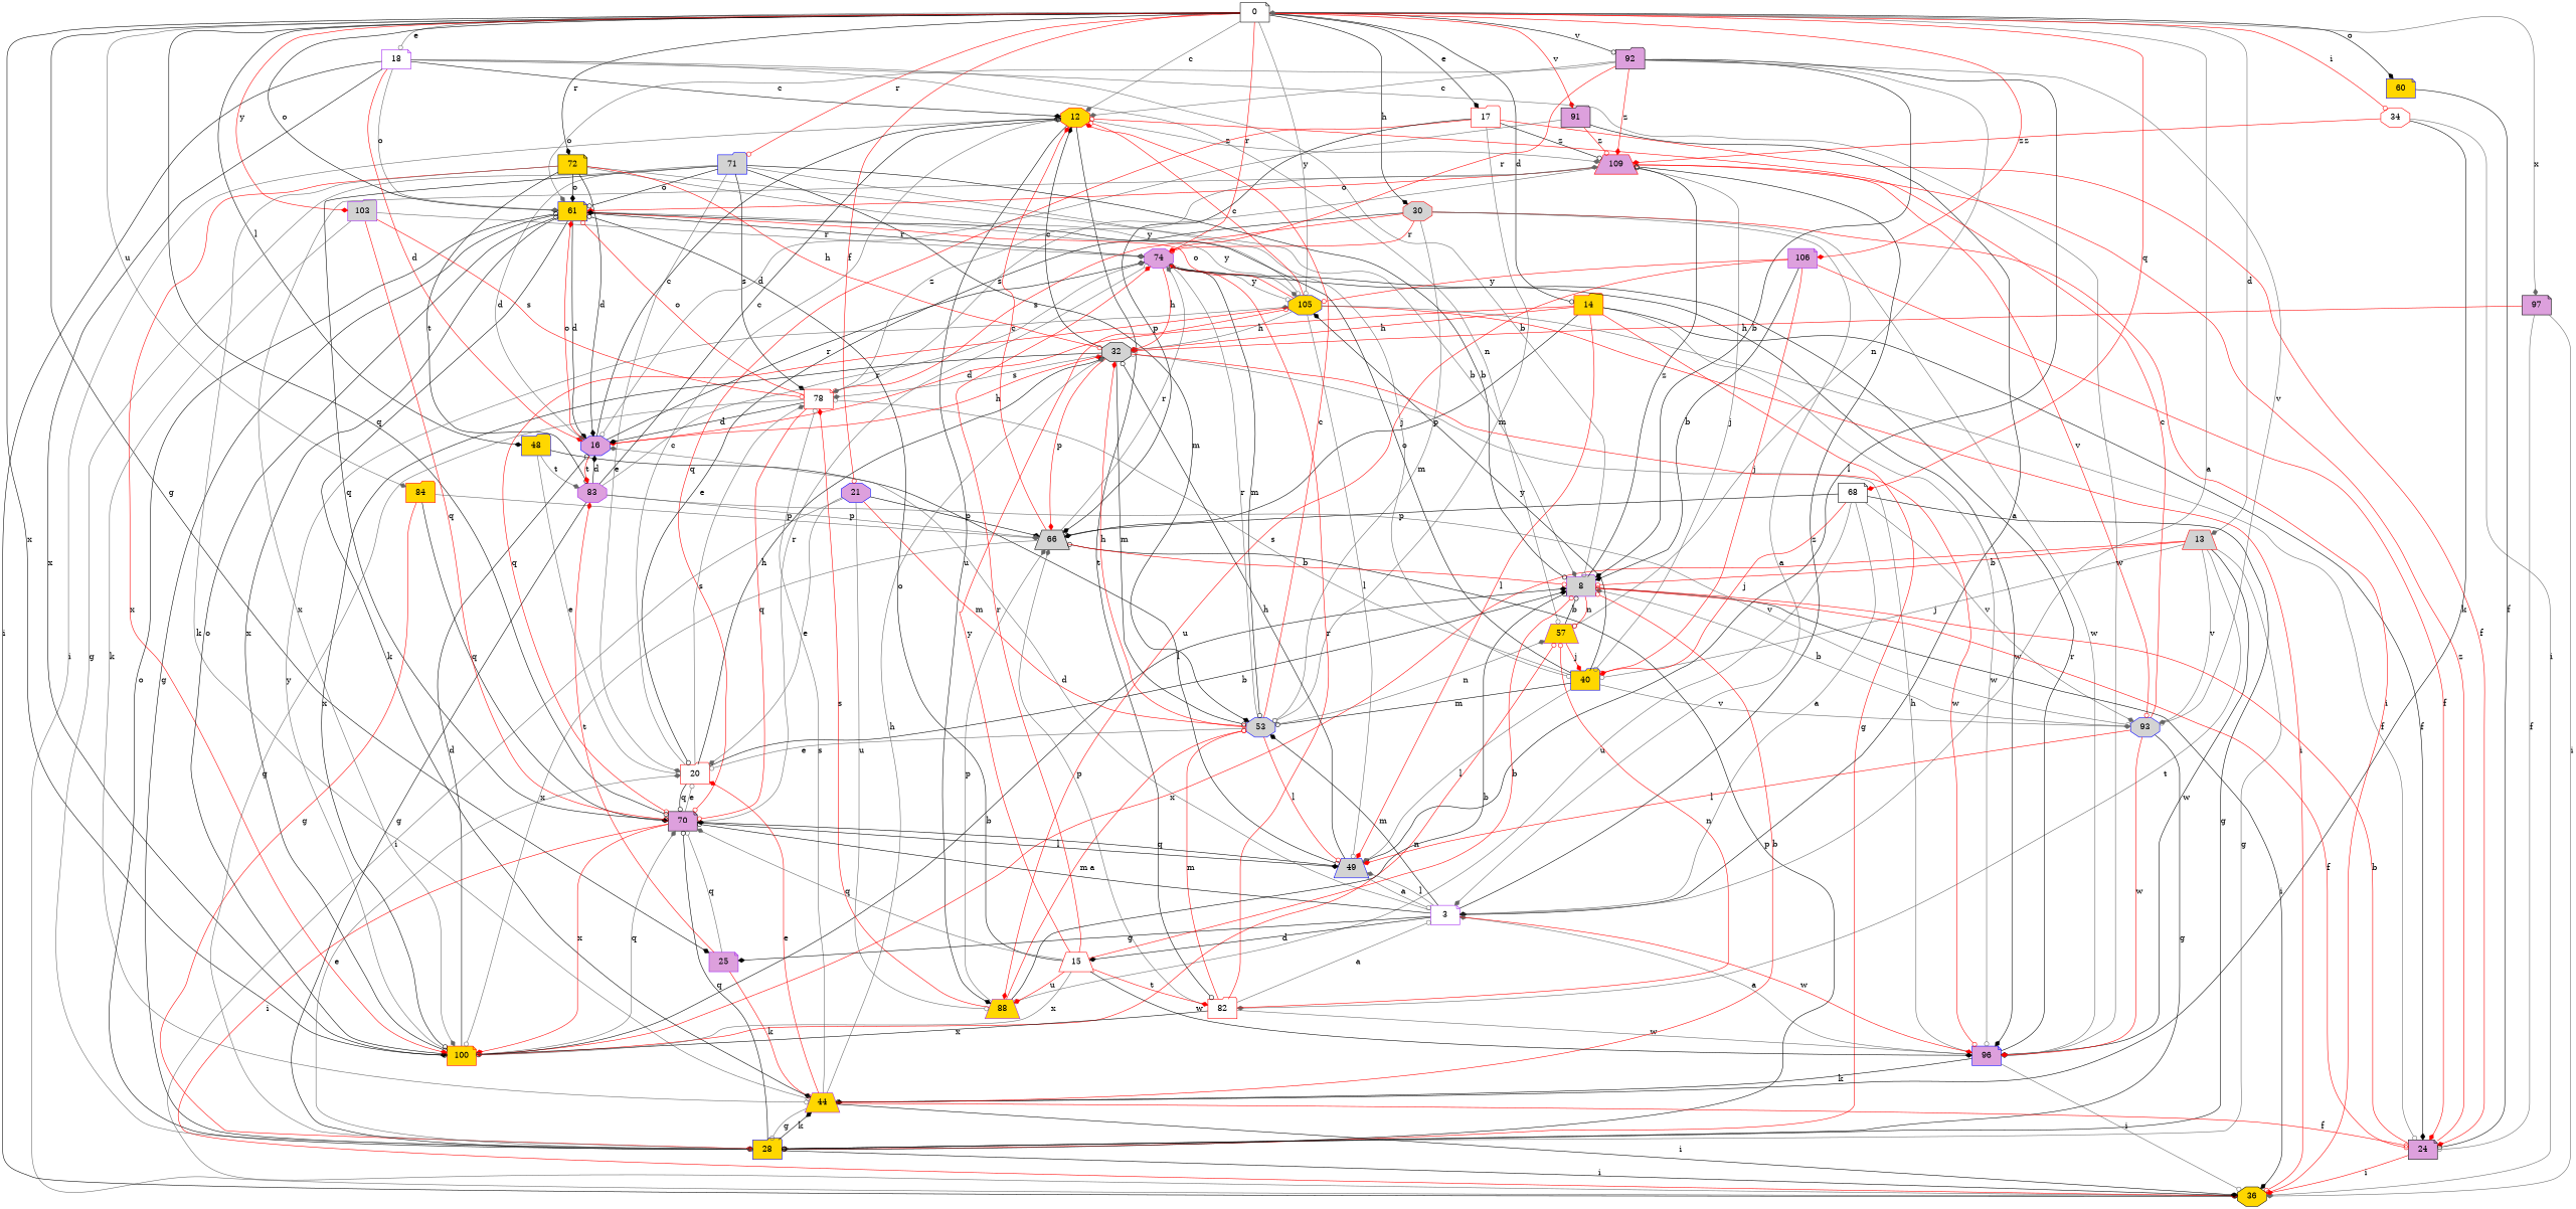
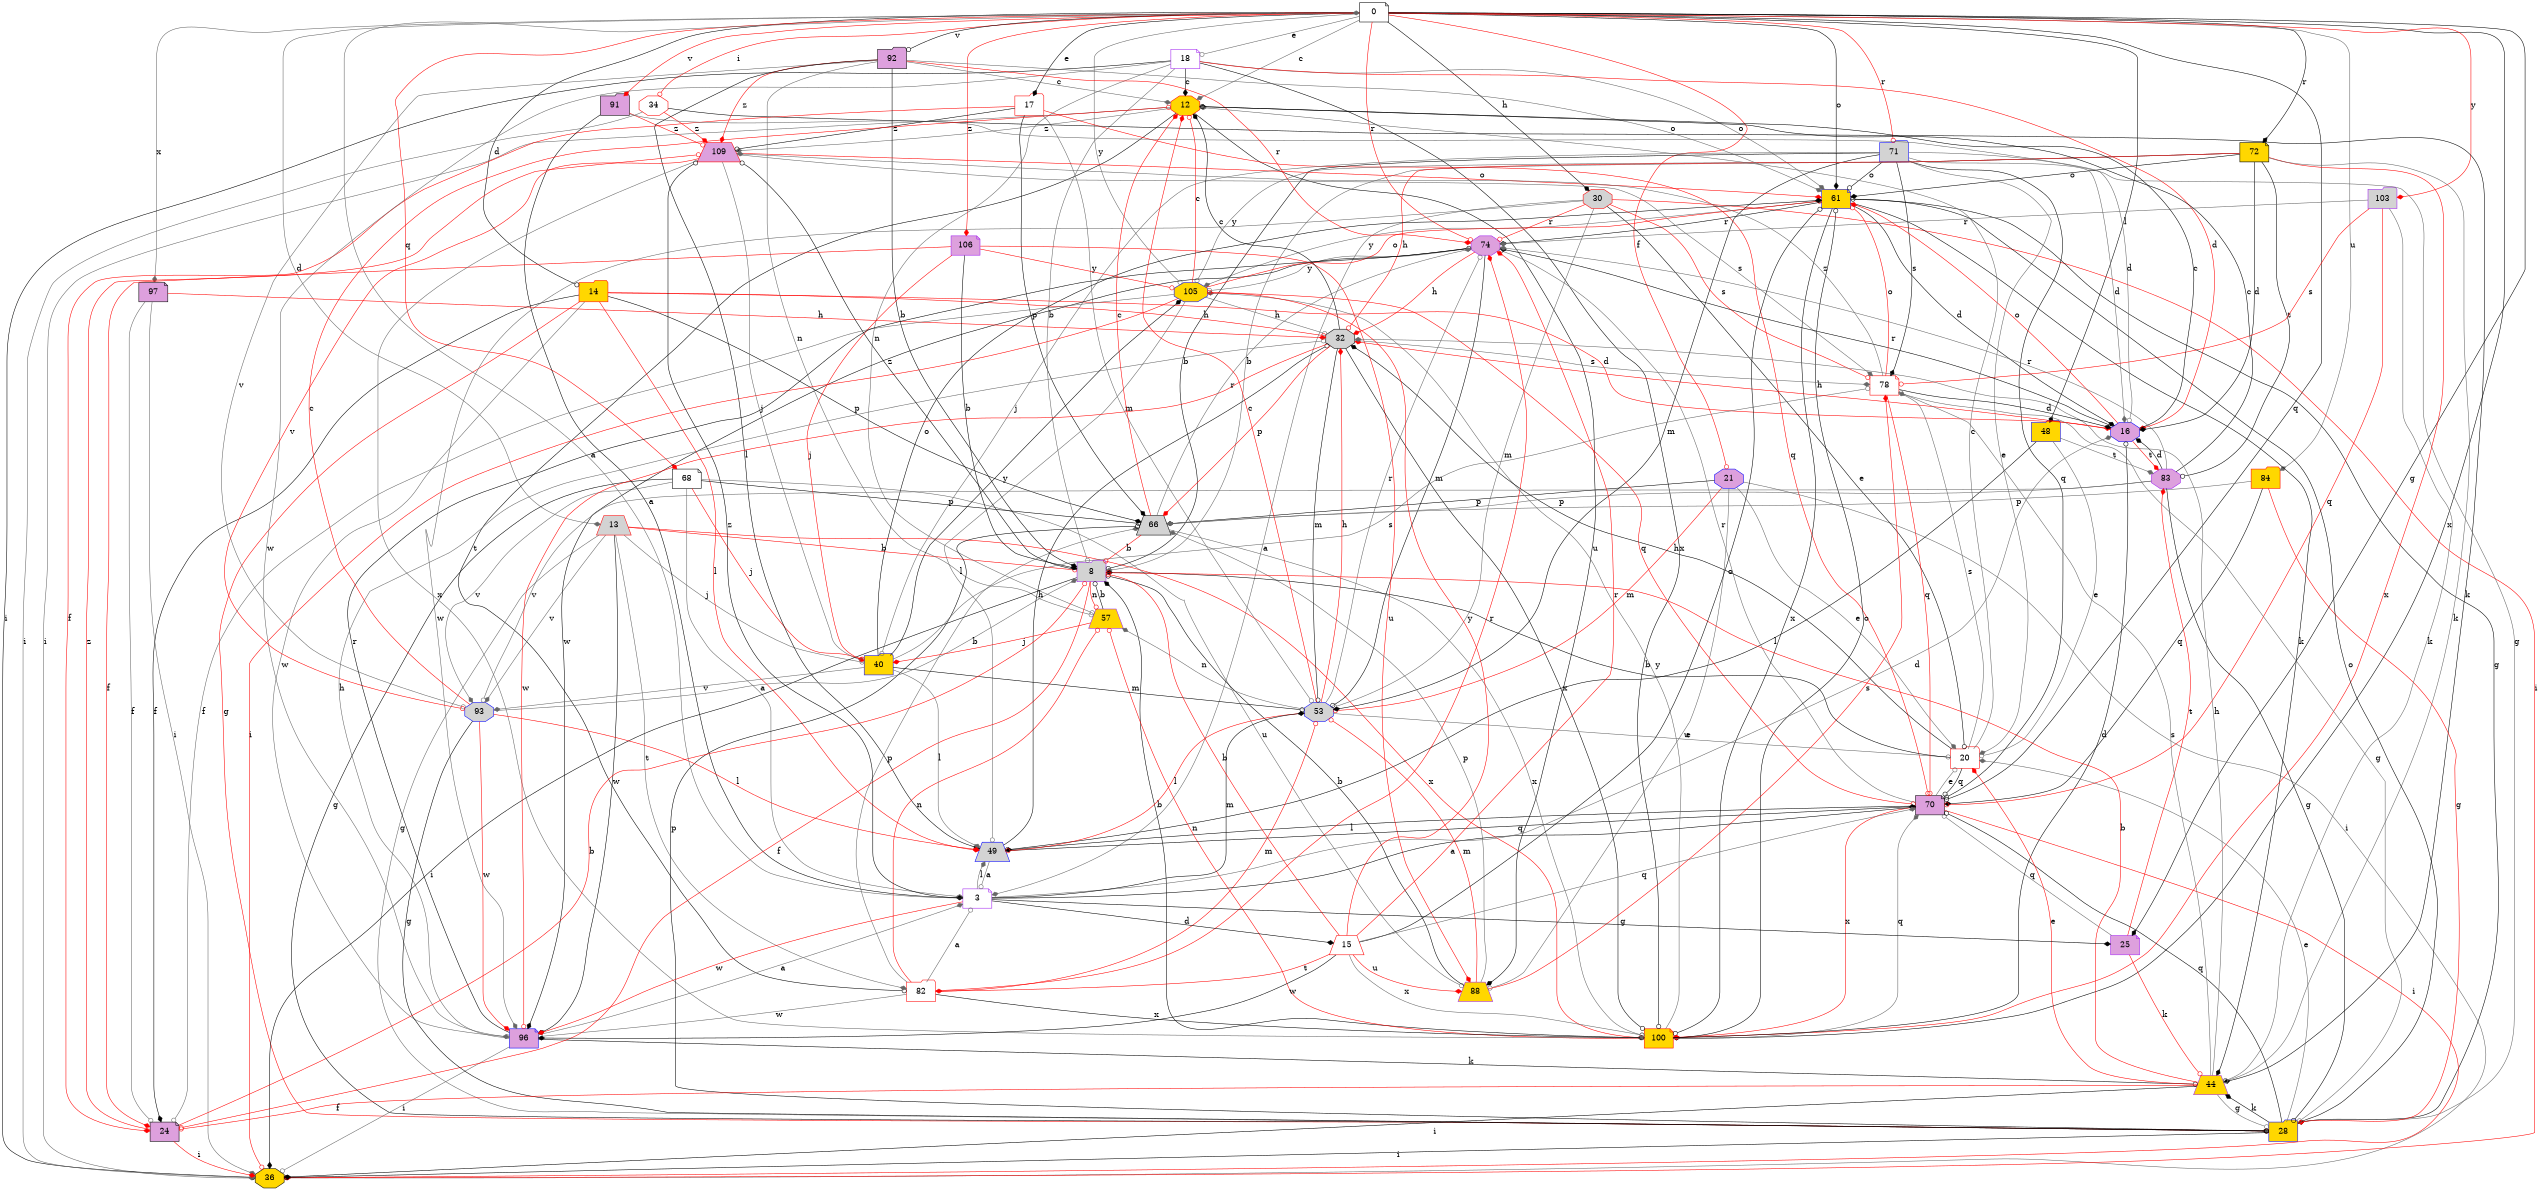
  strict digraph {
    node [color=red fillcolor=gold shape=note style=filled]
    edge [arrowhead=diamond color=gray40]
    0 [color=black fillcolor=white]
    12 [shape=octagon]
    13 [fillcolor=lightgrey shape=trapezium]
    14 [shape=folder]
    17 [fillcolor=white shape=folder]
    18 [color=purple fillcolor=white]
    21 [color=blue fillcolor=plum shape=octagon]
    25 [color=purple fillcolor=plum]
    30 [fillcolor=lightgrey shape=octagon]
    34 [fillcolor=white shape=octagon]
    48 [color=blue shape=folder]
-   60 [color=blue]
    61 [color=blue]
    68 [color=black fillcolor=white]
    70 [color=black fillcolor=plum]
    71 [color=blue fillcolor=lightgrey shape=folder]
    72 [color=black]
    74 [color=purple fillcolor=plum shape=octagon]
    84 [shape=folder]
    91 [color=black fillcolor=plum shape=folder]
    92 [color=black fillcolor=plum shape=folder]
    97 [color=black fillcolor=plum]
    100
    103 [color=purple fillcolor=lightgrey shape=folder]
    105 [color=blue shape=octagon]
    106 [color=purple fillcolor=plum]
    109 [fillcolor=plum shape=trapezium]
    36 [color=black shape=octagon]
    82 [fillcolor=white shape=folder]
    88 [color=purple shape=trapezium]
    96 [color=blue fillcolor=plum]
    8 [color=purple fillcolor=lightgrey shape=folder]
    28 [color=blue shape=folder]
    40 [color=blue shape=folder]
    93 [color=blue fillcolor=lightgrey shape=octagon]
    16 [color=blue fillcolor=plum shape=octagon]
    49 [color=blue fillcolor=lightgrey shape=trapezium]
    24 [color=black fillcolor=plum]
    32 [color=black fillcolor=lightgrey shape=octagon]
    66 [color=black fillcolor=lightgrey shape=trapezium]
    53 [color=blue fillcolor=lightgrey shape=octagon]
    57 [color=purple shape=trapezium]
    20 [fillcolor=white shape=folder]
    83 [color=purple fillcolor=plum shape=octagon]
    44 [color=purple shape=trapezium]
    3 [color=purple fillcolor=white]
    78 [fillcolor=white]
    15 [fillcolor=white shape=trapezium]
    0 -> 12 [label=c]
    0 -> 13 [label=d]
    0 -> 14 [arrowhead=odot color=black label=d]
    0 -> 17 [color=black label=e]
    0 -> 18 [arrowhead=odot label=e]
    0 -> 21 [arrowhead=odot color=red label=f]
    0 -> 25 [color=black label=g]
    0 -> 30 [color=black label=h]
    0 -> 34 [arrowhead=odot color=red label=i]
    0 -> 48 [color=black label=l]
-   0 -> 60 [color=black label=o]
    0 -> 61 [color=black label=o]
    0 -> 68 [color=red label=q]
    0 -> 70 [arrowhead=odot color=black label=q]
    0 -> 71 [arrowhead=odot color=red label=r]
    0 -> 72 [color=black label=r]
    0 -> 74 [arrowhead=odot color=red label=r]
    0 -> 84 [label=u]
    0 -> 91 [color=red label=v]
    0 -> 92 [arrowhead=odot color=black label=v]
    0 -> 97 [label=x]
    0 -> 100 [color=black label=x]
    0 -> 103 [color=red label=y]
    0 -> 105 [arrowhead=odot label=y]
    0 -> 106 [color=red label=z]
    12 -> 109 [label=z]
    12 -> 36 [label=i]
    12 -> 82 [arrowhead=odot color=black label=t]
    12 -> 88 [color=black label=u]
    13 -> 100 [color=red label=x]
    13 -> 82 [label=t]
    13 -> 96 [color=black label=w]
    13 -> 8 [arrowhead=odot color=red label=b]
    13 -> 28 [label=g]
    13 -> 40 [arrowhead=odot label=j]
    13 -> 93 [label=v]
    14 -> 96 [arrowhead=odot label=w]
    14 -> 28 [arrowhead=odot color=red label=g]
    14 -> 16 [color=red label=d]
    14 -> 49 [color=red label=l]
    14 -> 24 [color=black label=f]
    14 -> 32 [arrowhead=odot color=red label=h]
    14 -> 66 [color=black label=p]
    17 -> 70 [arrowhead=odot color=red label=q]
    17 -> 109 [arrowhead=odot color=black label=z]
    17 -> 24 [color=red label=f]
    17 -> 66 [color=black label=p]
    17 -> 53 [arrowhead=odot label=m]
    18 -> 12 [color=black label=c]
    18 -> 61 [label=o]
    18 -> 100 [arrowhead=odot color=black label=x]
    18 -> 36 [arrowhead=odot color=black label=i]
    18 -> 96 [label=w]
    18 -> 8 [arrowhead=odot label=b]
    18 -> 16 [color=red label=d]
    18 -> 57 [arrowhead=odot label=n]
    21 -> 36 [label=i]
    21 -> 88 [arrowhead=odot label=u]
    21 -> 66 [color=black label=p]
    21 -> 53 [arrowhead=odot color=red label=m]
    21 -> 20 [label=e]
    25 -> 70 [arrowhead=odot label=q]
    25 -> 83 [color=red label=t]
    25 -> 44 [arrowhead=odot color=red label=k]
    30 -> 74 [arrowhead=odot color=red label=r]
    30 -> 36 [arrowhead=odot color=red label=i]
    30 -> 96 [label=w]
    30 -> 53 [arrowhead=odot label=m]
    30 -> 20 [arrowhead=odot color=black label=e]
    30 -> 3 [label=a]
    30 -> 78 [arrowhead=odot color=red label=s]
    34 -> 109 [color=red label=z]
    34 -> 36 [label=i]
    34 -> 44 [color=black label=k]
    48 -> 49 [arrowhead=odot color=black label=l]
    48 -> 20 [arrowhead=odot label=e]
    48 -> 83 [label=t]
-   60 -> 24 [arrowhead=odot color=black label=f]
    61 -> 74 [color=black label=r]
    61 -> 100 [arrowhead=odot color=black label=x]
    61 -> 105 [label=y]
    61 -> 28 [color=black label=g]
    61 -> 16 [color=black label=d]
    61 -> 44 [color=black label=k]
    68 -> 88 [arrowhead=odot label=u]
    68 -> 28 [arrowhead=odot color=black label=g]
    68 -> 40 [arrowhead=odot color=red label=j]
    68 -> 93 [label=v]
    68 -> 66 [arrowhead=odot color=black label=p]
    68 -> 3 [label=a]
    70 -> 74 [arrowhead=odot label=r]
    70 -> 100 [color=red label=x]
    70 -> 36 [color=red label=i]
    70 -> 49 [color=black label=l]
    70 -> 20 [arrowhead=odot label=e]
    71 -> 61 [arrowhead=odot color=black label=o]
    71 -> 70 [arrowhead=odot color=black label=q]
    71 -> 8 [arrowhead=odot color=black label=b]
    71 -> 28 [label=g]
    71 -> 40 [arrowhead=odot label=j]
    71 -> 16 [label=d]
    71 -> 53 [color=black label=m]
    71 -> 20 [label=e]
    71 -> 78 [color=black label=s]
    72 -> 61 [color=black label=o]
    72 -> 100 [color=red label=x]
    72 -> 105 [arrowhead=odot label=y]
    72 -> 8 [label=b]
    72 -> 16 [color=black label=d]
    72 -> 32 [arrowhead=odot color=red label=h]
    72 -> 83 [arrowhead=odot color=black label=t]
    72 -> 44 [arrowhead=odot label=k]
    74 -> 105 [arrowhead=odot label=y]
    74 -> 96 [color=black label=w]
    74 -> 32 [color=red label=h]
    74 -> 53 [arrowhead=odot color=black label=m]
    84 -> 70 [color=black label=q]
    84 -> 28 [color=red label=g]
    84 -> 66 [label=p]
    91 -> 109 [arrowhead=odot color=red label=z]
    91 -> 16 [arrowhead=odot label=d]
    91 -> 3 [color=black label=a]
    92 -> 12 [label=c]
    92 -> 61 [label=o]
    92 -> 74 [color=red label=r]
    92 -> 109 [color=red label=z]
    92 -> 8 [color=black label=b]
    92 -> 93 [arrowhead=odot label=v]
    92 -> 49 [color=black label=l]
    92 -> 57 [arrowhead=odot label=n]
    97 -> 36 [label=i]
    97 -> 24 [arrowhead=odot label=f]
    97 -> 32 [color=red label=h]
    100 -> 61 [arrowhead=odot color=black label=o]
    100 -> 70 [label=q]
    100 -> 105 [label=y]
    100 -> 8 [color=black label=b]
    100 -> 16 [arrowhead=odot color=black label=d]
    100 -> 57 [arrowhead=odot color=red label=n]
    103 -> 70 [arrowhead=odot color=red label=q]
    103 -> 74 [label=r]
    103 -> 44 [arrowhead=odot label=k]
    103 -> 78 [arrowhead=odot color=red label=s]
    105 -> 12 [arrowhead=odot color=red label=c]
    105 -> 61 [arrowhead=odot color=red label=o]
    105 -> 70 [arrowhead=odot color=red label=q]
    105 -> 36 [arrowhead=odot color=red label=i]
    105 -> 49 [arrowhead=odot label=l]
    105 -> 24 [arrowhead=odot label=f]
    105 -> 32 [arrowhead=odot label=h]
    106 -> 105 [arrowhead=odot color=red label=y]
    106 -> 88 [color=red label=u]
    106 -> 8 [color=black label=b]
    106 -> 40 [color=red label=j]
    106 -> 24 [color=red label=f]
    109 -> 61 [color=red label=o]
    109 -> 100 [label=x]
    109 -> 40 [arrowhead=odot label=j]
    109 -> 93 [arrowhead=odot color=red label=v]
    109 -> 78 [label=s]
    82 -> 74 [color=red label=r]
    82 -> 100 [arrowhead=odot color=black label=x]
    82 -> 96 [arrowhead=odot label=w]
    82 -> 66 [label=p]
    82 -> 53 [arrowhead=odot color=red label=m]
    82 -> 57 [arrowhead=odot color=red label=n]
    82 -> 3 [arrowhead=odot label=a]
    88 -> 8 [arrowhead=odot color=black label=b]
    88 -> 66 [label=p]
    88 -> 53 [arrowhead=odot color=red label=m]
    88 -> 78 [color=red label=s]
    96 -> 74 [arrowhead=odot color=black label=r]
    96 -> 36 [arrowhead=odot label=i]
    96 -> 32 [arrowhead=odot label=h]
    96 -> 44 [arrowhead=odot color=black label=k]
    96 -> 3 [label=a]
    8 -> 109 [arrowhead=odot color=black label=z]
    8 -> 36 [color=black label=i]
    8 -> 24 [arrowhead=odot color=red label=f]
    8 -> 57 [arrowhead=odot color=red label=n]
    28 -> 61 [arrowhead=odot color=black label=o]
    28 -> 70 [arrowhead=odot color=black label=q]
    28 -> 36 [arrowhead=odot color=black label=i]
    28 -> 66 [arrowhead=odot color=black label=p]
    28 -> 20 [label=e]
    28 -> 44 [color=black label=k]
    40 -> 61 [color=black label=o]
    40 -> 105 [color=black label=y]
    40 -> 93 [label=v]
    40 -> 49 [label=l]
    40 -> 53 [arrowhead=odot color=black label=m]
    40 -> 78 [arrowhead=odot label=s]
    93 -> 12 [arrowhead=odot color=red label=c]
    93 -> 96 [color=red label=w]
    93 -> 8 [label=b]
    93 -> 28 [arrowhead=odot color=black label=g]
    93 -> 49 [color=red label=l]
    16 -> 12 [color=black label=c]
    16 -> 61 [color=red label=o]
    16 -> 74 [color=black label=r]
    16 -> 32 [color=red label=h]
    16 -> 83 [color=red label=t]
    49 -> 70 [color=black label=q]
    49 -> 32 [arrowhead=odot color=black label=h]
    49 -> 3 [arrowhead=odot label=a]
    24 -> 109 [arrowhead=odot color=red label=z]
    24 -> 36 [color=red label=i]
    24 -> 8 [arrowhead=odot color=red label=b]
    32 -> 12 [color=black label=c]
    32 -> 100 [arrowhead=odot color=black label=x]
    32 -> 96 [arrowhead=odot color=red label=w]
    32 -> 66 [color=red label=p]
    32 -> 53 [arrowhead=odot color=black label=m]
    32 -> 78 [label=s]
    66 -> 12 [color=red label=c]
    66 -> 74 [label=r]
    66 -> 100 [arrowhead=odot label=x]
    66 -> 8 [arrowhead=odot color=red label=b]
    53 -> 12 [color=red label=c]
    53 -> 74 [arrowhead=odot label=r]
    53 -> 49 [arrowhead=odot color=red label=l]
    53 -> 32 [color=red label=h]
    53 -> 57 [label=n]
    53 -> 20 [arrowhead=odot label=e]
    57 -> 8 [arrowhead=odot color=black label=b]
    57 -> 40 [color=red label=j]
    20 -> 12 [label=c]
    20 -> 70 [arrowhead=odot color=black label=q]
    20 -> 8 [color=black label=b]
    20 -> 32 [color=black label=h]
    20 -> 78 [label=s]
    83 -> 12 [arrowhead=odot color=black label=c]
    83 -> 74 [label=r]
    83 -> 28 [arrowhead=odot color=black label=g]
    83 -> 93 [arrowhead=odot label=v]
    83 -> 16 [color=black label=d]
    83 -> 66 [label=p]
    44 -> 36 [color=black label=i]
    44 -> 8 [arrowhead=odot color=red label=b]
    44 -> 28 [arrowhead=odot label=g]
    44 -> 24 [arrowhead=odot color=red label=f]
    44 -> 32 [label=h]
    44 -> 20 [color=red label=e]
    44 -> 78 [arrowhead=odot label=s]
    3 -> 0 [label=a]
    3 -> 25 [color=black label=g]
    3 -> 70 [arrowhead=odot color=black label=a]
    3 -> 109 [arrowhead=odot color=black label=z]
    3 -> 96 [color=red label=w]
    3 -> 16 [label=d]
    3 -> 49 [label=l]
    3 -> 53 [color=black label=m]
    3 -> 15 [color=black label=d]
    78 -> 61 [arrowhead=odot color=red label=o]
    78 -> 70 [arrowhead=odot color=red label=q]
    78 -> 109 [label=z]
    78 -> 28 [arrowhead=odot label=g]
    78 -> 16 [color=black label=d]
    15 -> 61 [arrowhead=odot color=black label=o]
    15 -> 70 [label=q]
    15 -> 74 [color=red label=r]
    15 -> 100 [arrowhead=odot label=x]
    15 -> 105 [arrowhead=odot color=red label=y]
    15 -> 82 [color=red label=t]
    15 -> 88 [color=red label=u]
    15 -> 96 [color=black label=w]
    15 -> 8 [arrowhead=odot color=red label=b]
  }
